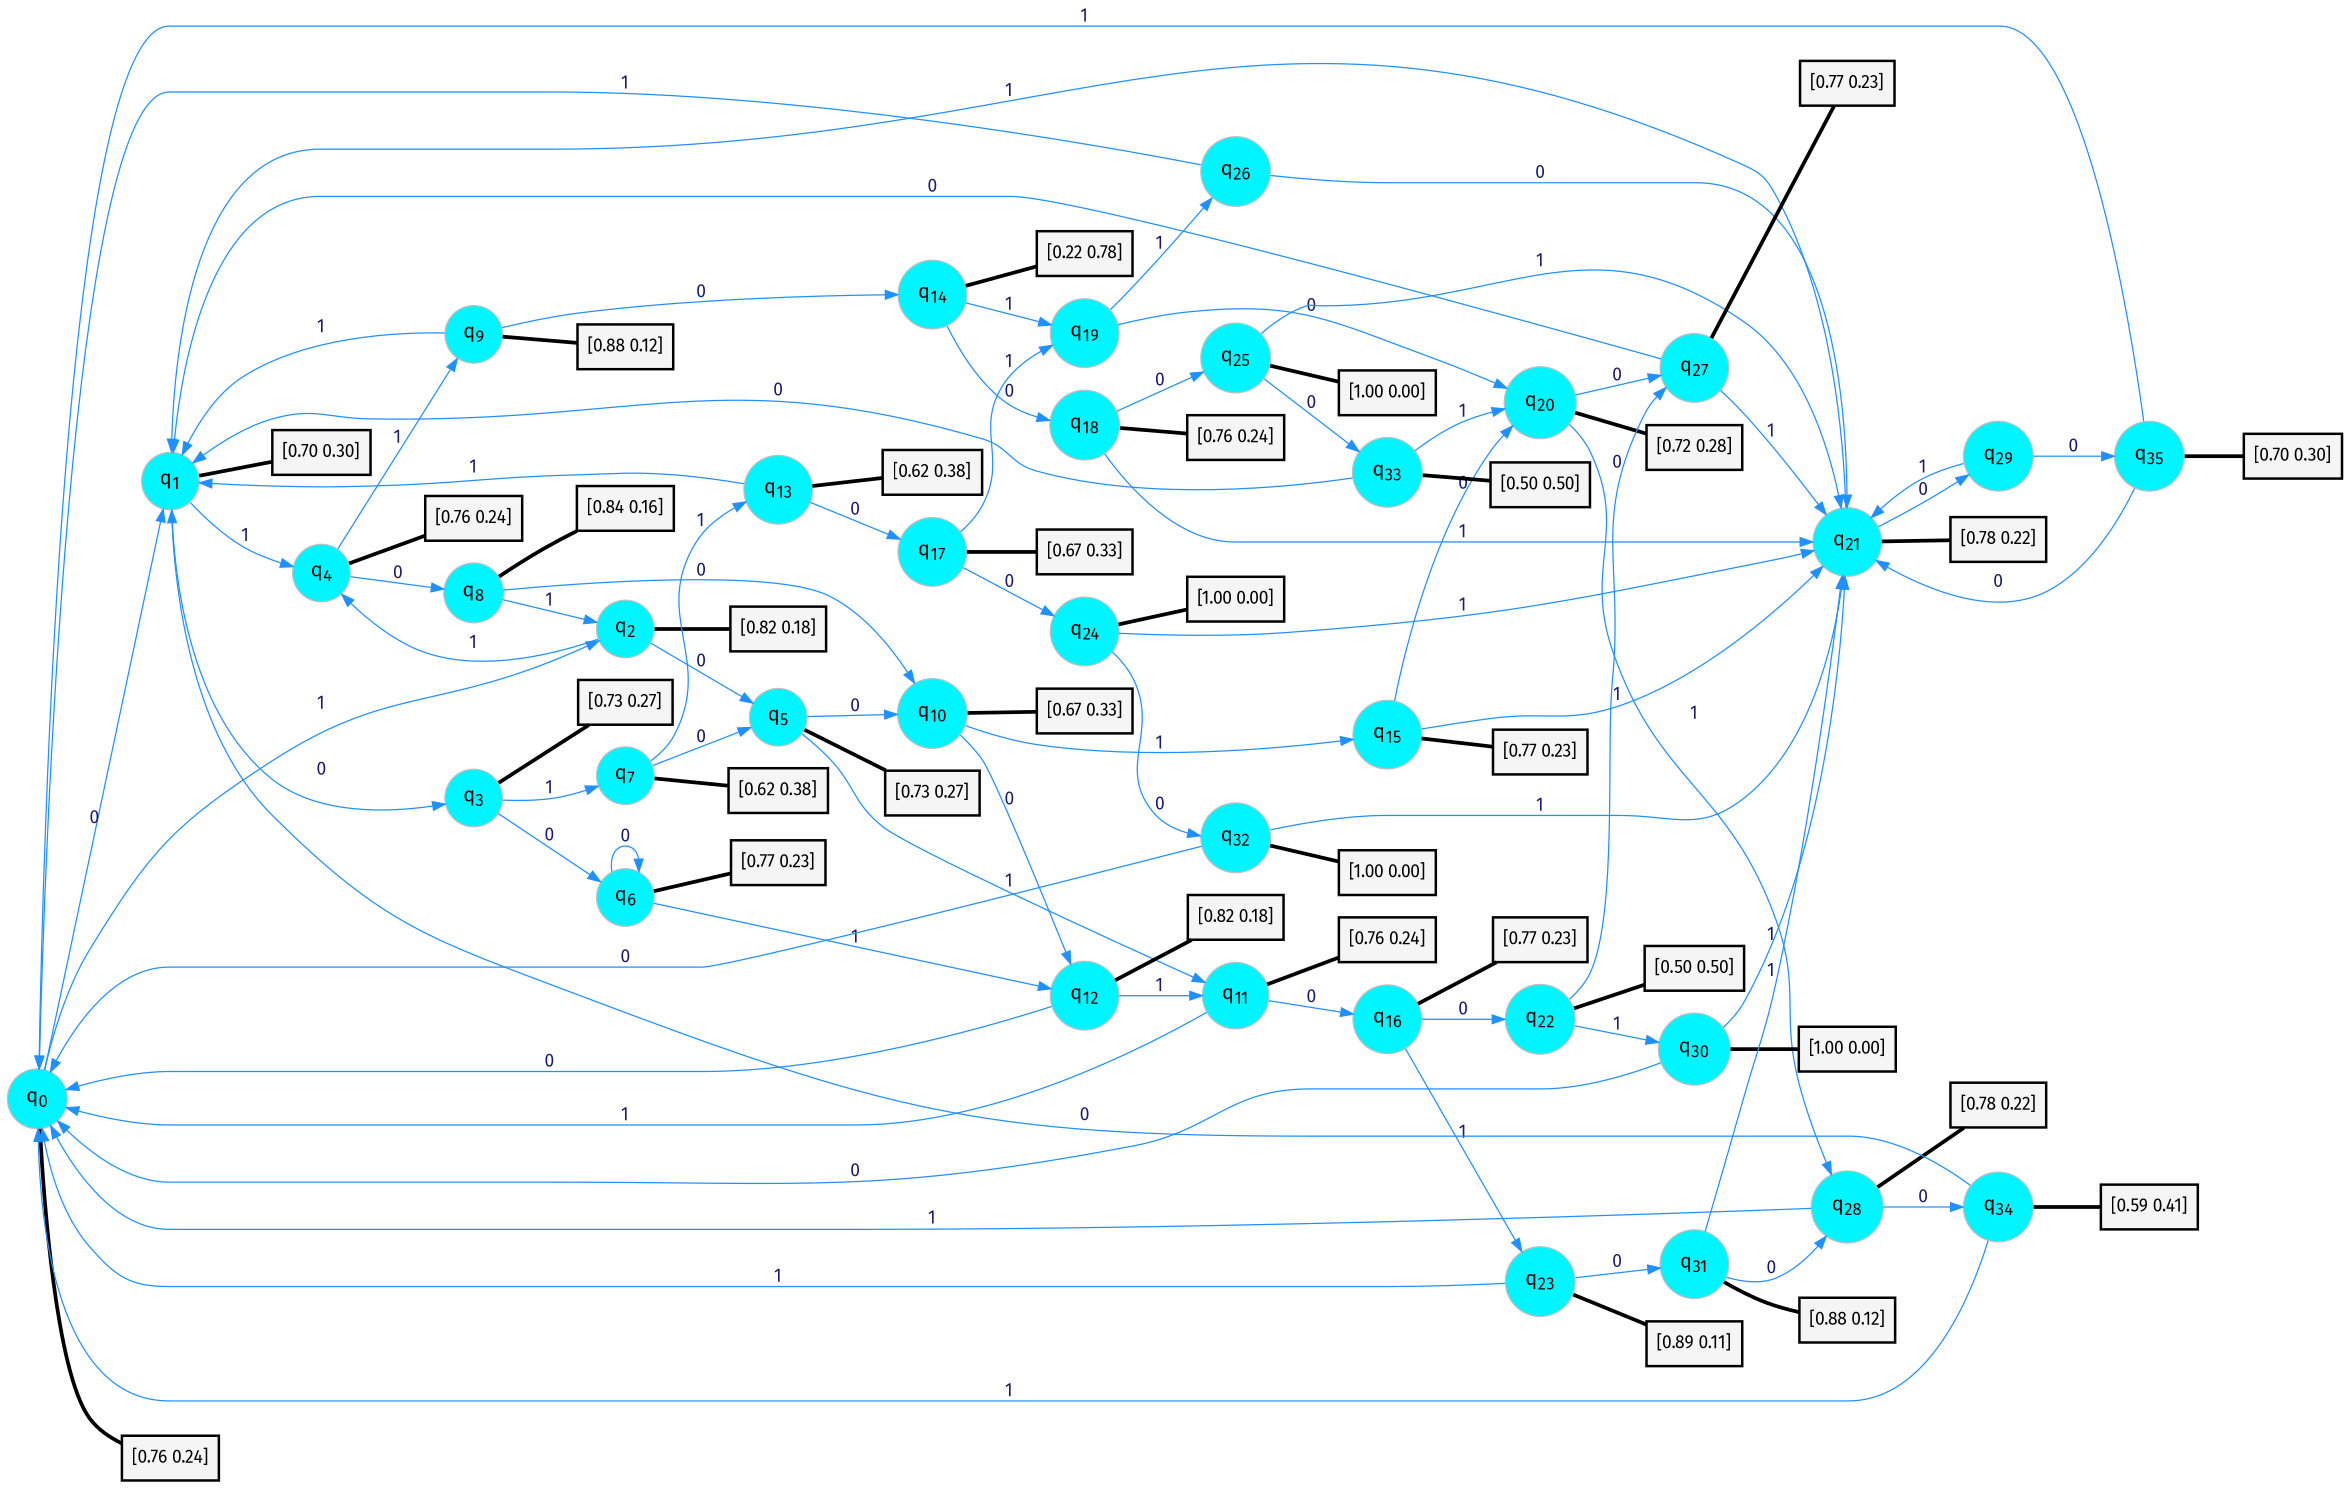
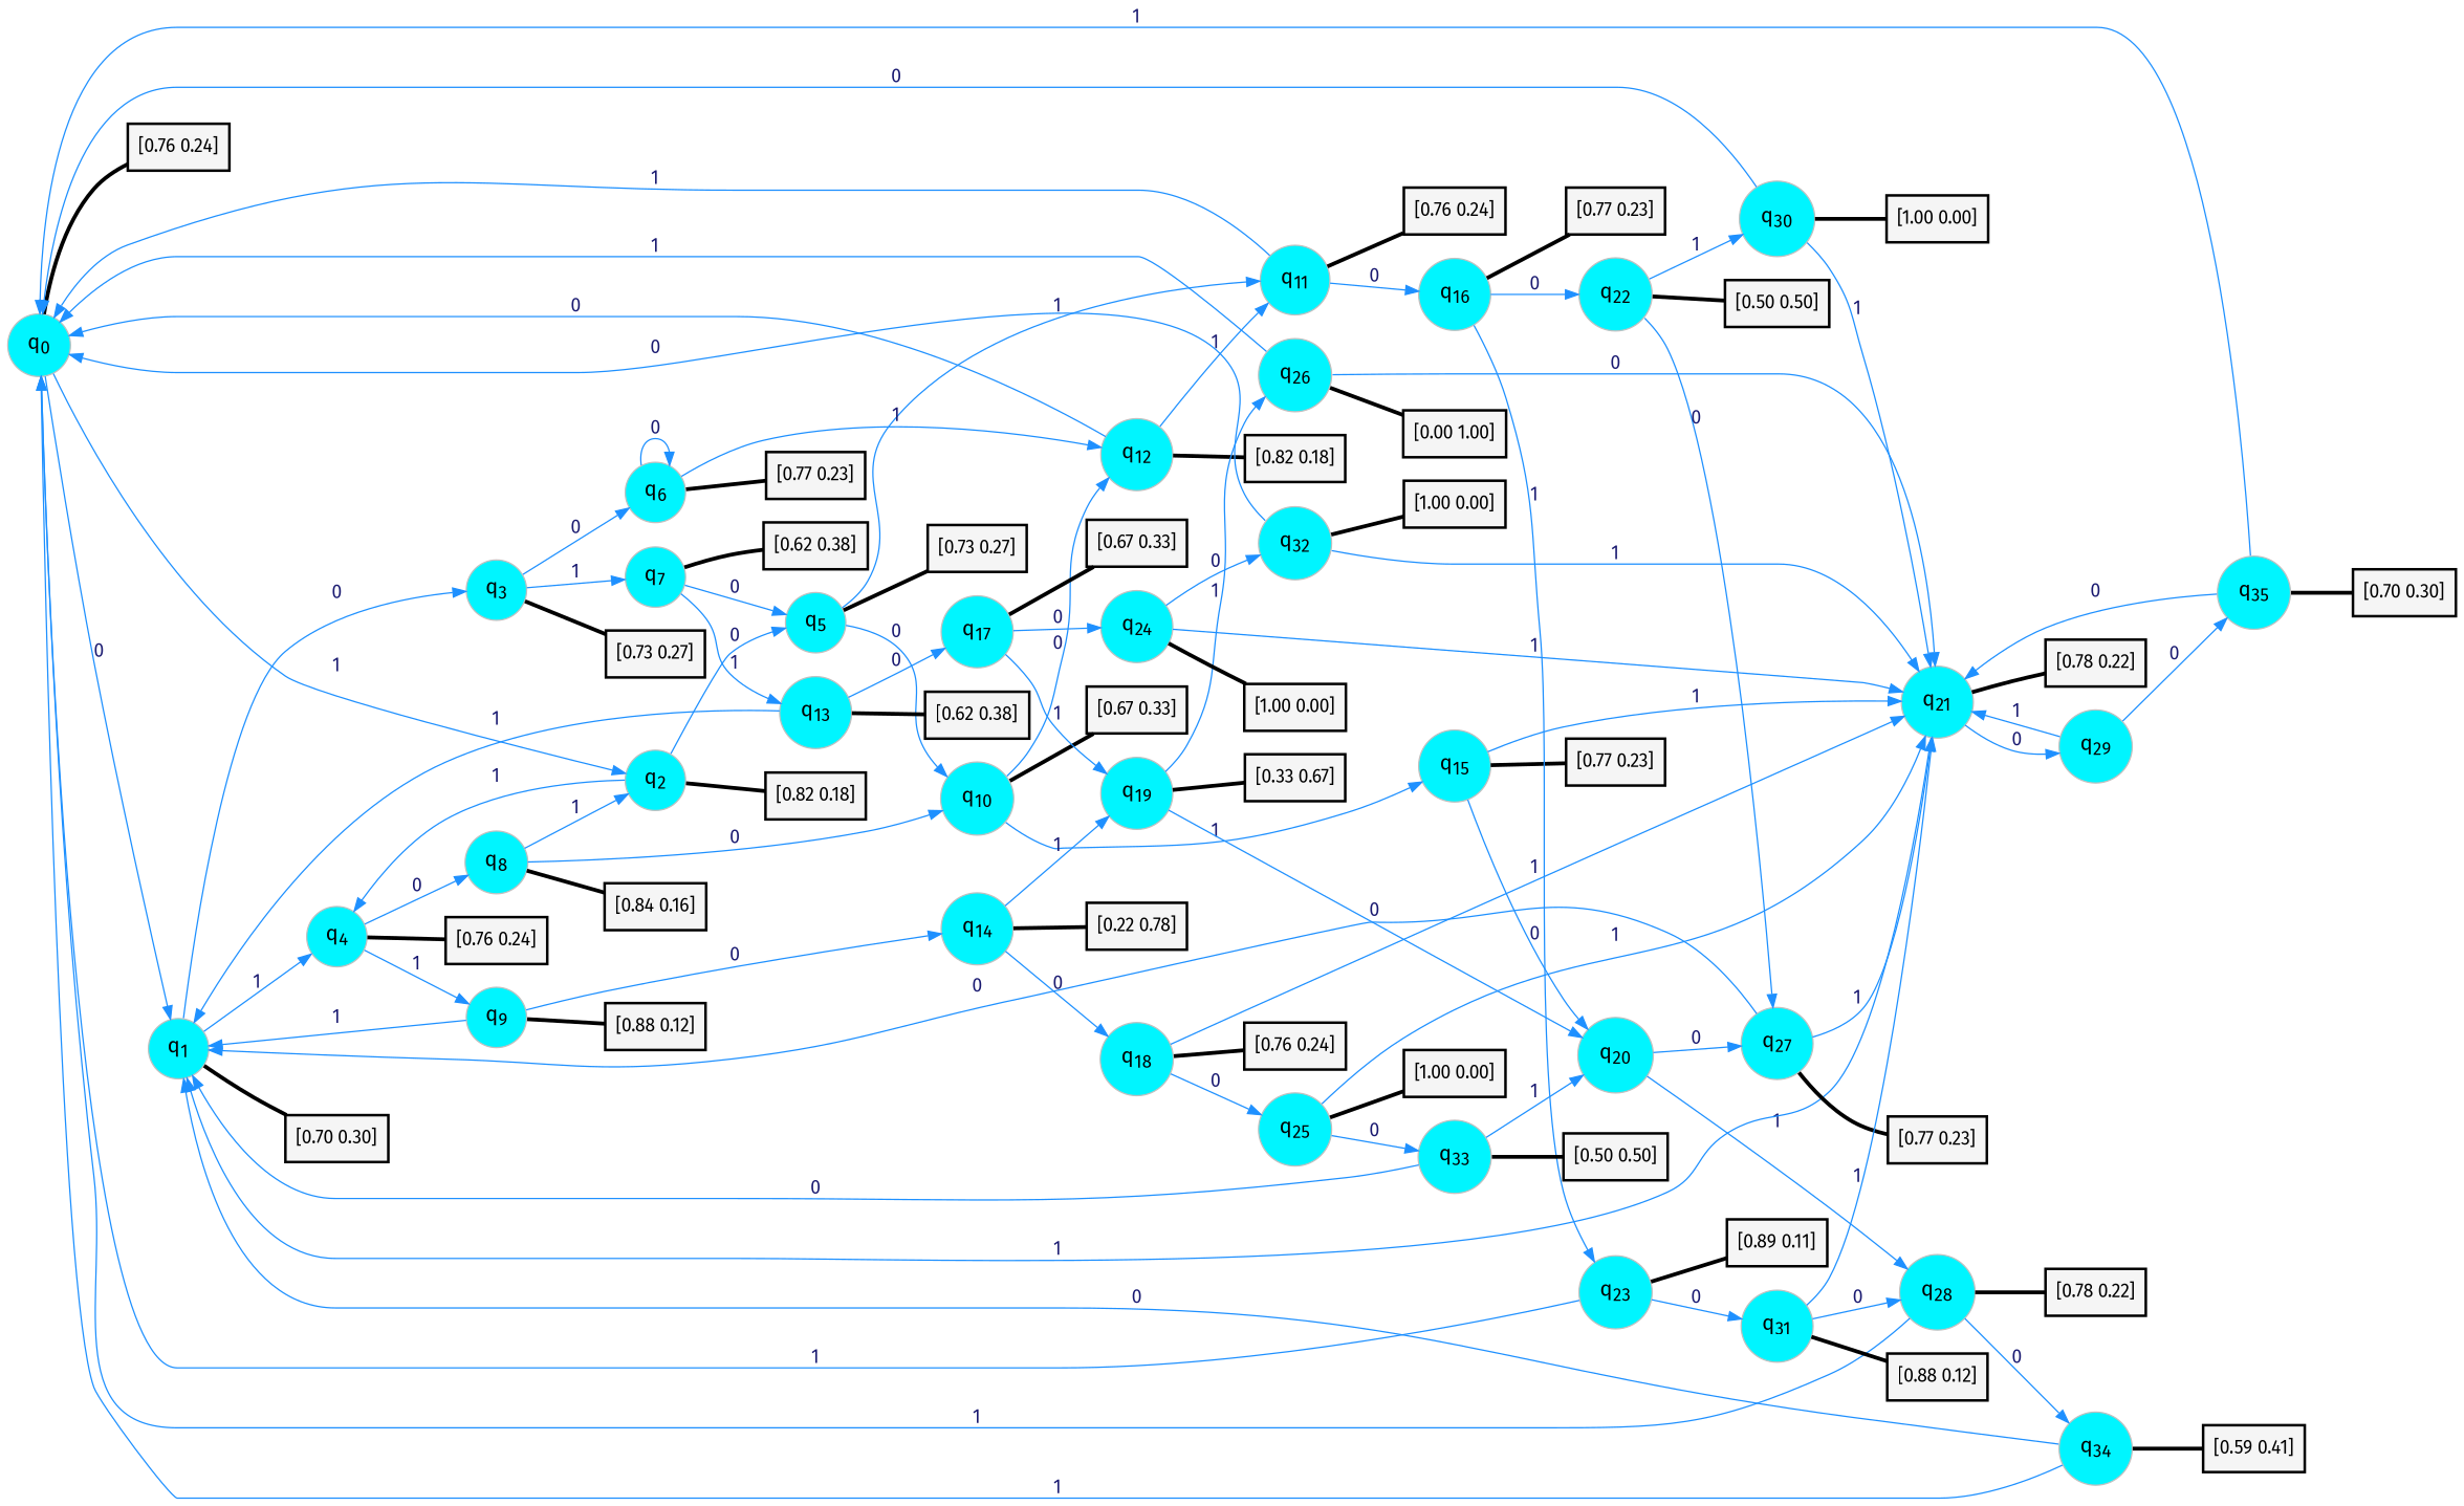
  digraph {
    fontname="Fira Sans"
    rankdir=LR
    node [color=gray fillcolor=turquoise1 fontcolor=black fontname="Fira Sans" fontsize=16 fontweight=bold shape=circle style=filled]
    edge [arrowsize=1 color=dodgerblue1 fontcolor=midnightblue fontname="Fira Sans" fontweight=bold penwidth=1 style=solid weight=20]
    n1 [label=<q<SUB>0</SUB>>]
    n2 [label=<q<SUB>1</SUB>>]
    n3 [label=<q<SUB>2</SUB>>]
    n4 [color=black fillcolor=whitesmoke fontsize=14 label="[0.76 0.24]" penwidth=2 shape=box]
    n5 [label=<q<SUB>3</SUB>>]
    n6 [label=<q<SUB>4</SUB>>]
    n7 [color=black fillcolor=whitesmoke fontsize=14 label="[0.70 0.30]" penwidth=2 shape=box]
    n8 [label=<q<SUB>5</SUB>>]
    n9 [color=black fillcolor=whitesmoke fontsize=14 label="[0.82 0.18]" penwidth=2 shape=box]
    n10 [label=<q<SUB>6</SUB>>]
    n11 [label=<q<SUB>7</SUB>>]
    n12 [color=black fillcolor=whitesmoke fontsize=14 label="[0.73 0.27]" penwidth=2 shape=box]
    n13 [label=<q<SUB>8</SUB>>]
    n14 [label=<q<SUB>9</SUB>>]
    n15 [color=black fillcolor=whitesmoke fontsize=14 label="[0.76 0.24]" penwidth=2 shape=box]
    n16 [label=<q<SUB>10</SUB>>]
    n17 [label=<q<SUB>11</SUB>>]
    n18 [color=black fillcolor=whitesmoke fontsize=14 label="[0.73 0.27]" penwidth=2 shape=box]
    n19 [label=<q<SUB>12</SUB>>]
    n20 [color=black fillcolor=whitesmoke fontsize=14 label="[0.77 0.23]" penwidth=2 shape=box]
    n21 [label=<q<SUB>13</SUB>>]
    n22 [color=black fillcolor=whitesmoke fontsize=14 label="[0.62 0.38]" penwidth=2 shape=box]
    n23 [color=black fillcolor=whitesmoke fontsize=14 label="[0.84 0.16]" penwidth=2 shape=box]
    n24 [label=<q<SUB>14</SUB>>]
    n25 [color=black fillcolor=whitesmoke fontsize=14 label="[0.88 0.12]" penwidth=2 shape=box]
    n26 [label=<q<SUB>15</SUB>>]
    n27 [color=black fillcolor=whitesmoke fontsize=14 label="[0.67 0.33]" penwidth=2 shape=box]
    n28 [label=<q<SUB>16</SUB>>]
    n29 [color=black fillcolor=whitesmoke fontsize=14 label="[0.76 0.24]" penwidth=2 shape=box]
    n30 [color=black fillcolor=whitesmoke fontsize=14 label="[0.82 0.18]" penwidth=2 shape=box]
    n31 [label=<q<SUB>17</SUB>>]
    n32 [color=black fillcolor=whitesmoke fontsize=14 label="[0.62 0.38]" penwidth=2 shape=box]
    n33 [label=<q<SUB>18</SUB>>]
    n34 [label=<q<SUB>19</SUB>>]
    n35 [color=black fillcolor=whitesmoke fontsize=14 label="[0.22 0.78]" penwidth=2 shape=box]
    n36 [label=<q<SUB>20</SUB>>]
    n37 [label=<q<SUB>21</SUB>>]
    n38 [color=black fillcolor=whitesmoke fontsize=14 label="[0.77 0.23]" penwidth=2 shape=box]
    n39 [label=<q<SUB>22</SUB>>]
    n40 [label=<q<SUB>23</SUB>>]
    n41 [color=black fillcolor=whitesmoke fontsize=14 label="[0.77 0.23]" penwidth=2 shape=box]
    n42 [label=<q<SUB>24</SUB>>]
    n43 [color=black fillcolor=whitesmoke fontsize=14 label="[0.67 0.33]" penwidth=2 shape=box]
    n44 [label=<q<SUB>25</SUB>>]
    n45 [color=black fillcolor=whitesmoke fontsize=14 label="[0.76 0.24]" penwidth=2 shape=box]
    n46 [label=<q<SUB>26</SUB>>]
+   n47 [color=black fillcolor=whitesmoke fontsize=14 label="[0.33 0.67]" penwidth=2 shape=box]
    n48 [label=<q<SUB>27</SUB>>]
    n49 [label=<q<SUB>28</SUB>>]
-   n50 [color=black fillcolor=whitesmoke fontsize=14 label="[0.72 0.28]" penwidth=2 shape=box]
    n51 [label=<q<SUB>29</SUB>>]
    n52 [color=black fillcolor=whitesmoke fontsize=14 label="[0.78 0.22]" penwidth=2 shape=box]
    n53 [label=<q<SUB>30</SUB>>]
    n54 [color=black fillcolor=whitesmoke fontsize=14 label="[0.50 0.50]" penwidth=2 shape=box]
    n55 [label=<q<SUB>31</SUB>>]
    n56 [color=black fillcolor=whitesmoke fontsize=14 label="[0.89 0.11]" penwidth=2 shape=box]
    n57 [label=<q<SUB>32</SUB>>]
    n58 [color=black fillcolor=whitesmoke fontsize=14 label="[1.00 0.00]" penwidth=2 shape=box]
    n59 [label=<q<SUB>33</SUB>>]
    n60 [color=black fillcolor=whitesmoke fontsize=14 label="[1.00 0.00]" penwidth=2 shape=box]
+   n61 [color=black fillcolor=whitesmoke fontsize=14 label="[0.00 1.00]" penwidth=2 shape=box]
    n62 [color=black fillcolor=whitesmoke fontsize=14 label="[0.77 0.23]" penwidth=2 shape=box]
    n63 [label=<q<SUB>34</SUB>>]
    n64 [color=black fillcolor=whitesmoke fontsize=14 label="[0.78 0.22]" penwidth=2 shape=box]
    n65 [label=<q<SUB>35</SUB>>]
    n66 [color=black fillcolor=whitesmoke fontsize=14 label="[1.00 0.00]" penwidth=2 shape=box]
    n67 [color=black fillcolor=whitesmoke fontsize=14 label="[0.88 0.12]" penwidth=2 shape=box]
    n68 [color=black fillcolor=whitesmoke fontsize=14 label="[1.00 0.00]" penwidth=2 shape=box]
    n69 [color=black fillcolor=whitesmoke fontsize=14 label="[0.50 0.50]" penwidth=2 shape=box]
    n70 [color=black fillcolor=whitesmoke fontsize=14 label="[0.59 0.41]" penwidth=2 shape=box]
    n71 [color=black fillcolor=whitesmoke fontsize=14 label="[0.70 0.30]" penwidth=2 shape=box]
    n1 -> n2 [label=0]
    n1 -> n3 [label=1]
    n1 -> n4 [arrowhead=none color=black penwidth=3]
    n2 -> n5 [label=0]
    n2 -> n6 [label=1]
    n2 -> n7 [arrowhead=none color=black penwidth=3]
    n3 -> n6 [label=1]
    n3 -> n8 [label=0]
    n3 -> n9 [arrowhead=none color=black penwidth=3]
    n5 -> n10 [label=0]
    n5 -> n11 [label=1]
    n5 -> n12 [arrowhead=none color=black penwidth=3]
    n6 -> n13 [label=0]
    n6 -> n14 [label=1]
    n6 -> n15 [arrowhead=none color=black penwidth=3]
    n8 -> n16 [label=0]
    n8 -> n17 [label=1]
    n8 -> n18 [arrowhead=none color=black penwidth=3]
    n10 -> n10 [label=0]
    n10 -> n19 [label=1]
    n10 -> n20 [arrowhead=none color=black penwidth=3]
    n11 -> n8 [label=0]
    n11 -> n21 [label=1]
    n11 -> n22 [arrowhead=none color=black penwidth=3]
    n13 -> n3 [label=1]
    n13 -> n16 [label=0]
    n13 -> n23 [arrowhead=none color=black penwidth=3]
    n14 -> n2 [label=1]
    n14 -> n24 [label=0]
    n14 -> n25 [arrowhead=none color=black penwidth=3]
    n16 -> n19 [label=0]
    n16 -> n26 [label=1]
    n16 -> n27 [arrowhead=none color=black penwidth=3]
    n17 -> n1 [label=1]
    n17 -> n28 [label=0]
    n17 -> n29 [arrowhead=none color=black penwidth=3]
    n19 -> n1 [label=0]
    n19 -> n17 [label=1]
    n19 -> n30 [arrowhead=none color=black penwidth=3]
    n21 -> n2 [label=1]
    n21 -> n31 [label=0]
    n21 -> n32 [arrowhead=none color=black penwidth=3]
    n24 -> n33 [label=0]
    n24 -> n34 [label=1]
    n24 -> n35 [arrowhead=none color=black penwidth=3]
    n26 -> n36 [label=0]
    n26 -> n37 [label=1]
    n26 -> n38 [arrowhead=none color=black penwidth=3]
    n28 -> n39 [label=0]
    n28 -> n40 [label=1]
    n28 -> n41 [arrowhead=none color=black penwidth=3]
    n31 -> n34 [label=1]
    n31 -> n42 [label=0]
    n31 -> n43 [arrowhead=none color=black penwidth=3]
    n33 -> n37 [label=1]
    n33 -> n44 [label=0]
    n33 -> n45 [arrowhead=none color=black penwidth=3]
    n34 -> n36 [label=0]
    n34 -> n46 [label=1]
+   n34 -> n47 [arrowhead=none color=black penwidth=3]
    n36 -> n48 [label=0]
    n36 -> n49 [label=1]
-   n36 -> n50 [arrowhead=none color=black penwidth=3]
    n37 -> n2 [label=1]
    n37 -> n51 [label=0]
    n37 -> n52 [arrowhead=none color=black penwidth=3]
    n39 -> n48 [label=0]
    n39 -> n53 [label=1]
    n39 -> n54 [arrowhead=none color=black penwidth=3]
    n40 -> n1 [label=1]
    n40 -> n55 [label=0]
    n40 -> n56 [arrowhead=none color=black penwidth=3]
    n42 -> n37 [label=1]
    n42 -> n57 [label=0]
    n42 -> n58 [arrowhead=none color=black penwidth=3]
    n44 -> n37 [label=1]
    n44 -> n59 [label=0]
    n44 -> n60 [arrowhead=none color=black penwidth=3]
    n46 -> n1 [label=1]
    n46 -> n37 [label=0]
+   n46 -> n61 [arrowhead=none color=black penwidth=3]
    n48 -> n2 [label=0]
    n48 -> n37 [label=1]
    n48 -> n62 [arrowhead=none color=black penwidth=3]
    n49 -> n1 [label=1]
    n49 -> n63 [label=0]
    n49 -> n64 [arrowhead=none color=black penwidth=3]
    n51 -> n37 [label=1]
    n51 -> n65 [label=0]
    n53 -> n1 [label=0]
    n53 -> n37 [label=1]
    n53 -> n66 [arrowhead=none color=black penwidth=3]
    n55 -> n37 [label=1]
    n55 -> n49 [label=0]
    n55 -> n67 [arrowhead=none color=black penwidth=3]
    n57 -> n1 [label=0]
    n57 -> n37 [label=1]
    n57 -> n68 [arrowhead=none color=black penwidth=3]
    n59 -> n2 [label=0]
    n59 -> n36 [label=1]
    n59 -> n69 [arrowhead=none color=black penwidth=3]
    n63 -> n1 [label=1]
    n63 -> n2 [label=0]
    n63 -> n70 [arrowhead=none color=black penwidth=3]
    n65 -> n1 [label=1]
    n65 -> n37 [label=0]
    n65 -> n71 [arrowhead=none color=black penwidth=3]
  }
